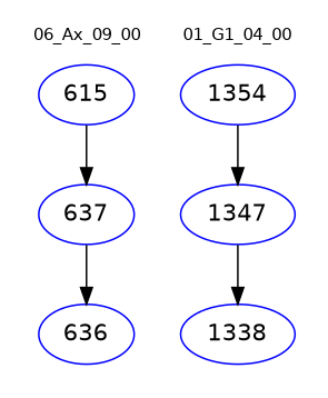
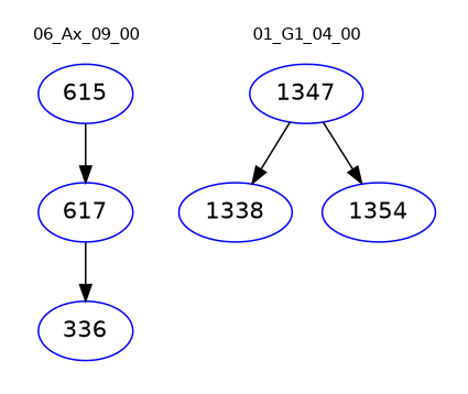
  digraph {
    fontname="DejaVu Sans"
    node [color=blue fontname="DejaVu Sans"]
    edge [color=black fontname="DejaVu Sans"]
-   n1 [label=637]
+   n1 [label=617]
    n2 [label=615]
-   n3 [label=636]
+   n3 [label=336]
    n4 [label=1347]
    n5 [label=1338]
    n6 [label=1354]
    subgraph cluster_1 {
      color=white
      fontsize=10
      label="06_Ax_09_00"
      n1
      n2
      n3
    }
    subgraph cluster_2 {
      color=white
      fontsize=10
      label="01_G1_04_00"
      n4
      n5
      n6
    }
    n1 -> n3
    n2 -> n1
    n4 -> n5
-   n6 -> n4
+   n4 -> n6
  }
